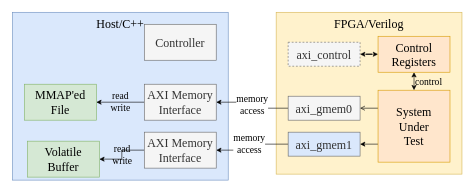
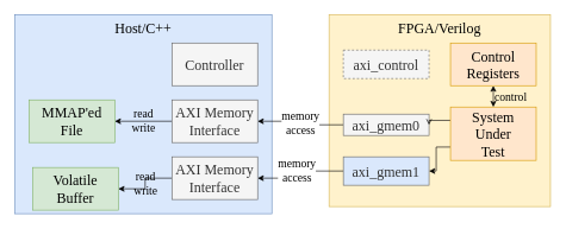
  <mxCell id="0" />
  <mxCell id="1" parent="0" />
  <mxCell id="2" value="Host/C++" style="rounded=0;whiteSpace=wrap;html=1;hachureGap=4;fontFamily=Architects Daughter;fontSource=https%3A%2F%2Ffonts.googleapis.com%2Fcss%3Ffamily%3DArchitects%2BDaughter;fontSize=20;sketchStyle=rough;verticalAlign=top;fillColor=#dae8fc;strokeColor=#6c8ebf;" vertex="1" parent="1"><mxGeometry x="20" y="20" width="360" height="280" as="geometry" /></mxCell>
  <mxCell id="3" value="FPGA/Verilog" style="rounded=0;whiteSpace=wrap;html=1;hachureGap=4;fontFamily=Architects Daughter;fontSource=https%3A%2F%2Ffonts.googleapis.com%2Fcss%3Ffamily%3DArchitects%2BDaughter;fontSize=20;sketchStyle=rough;verticalAlign=top;fillColor=#fff2cc;strokeColor=#d6b656;" vertex="1" parent="1"><mxGeometry x="460" y="20" width="310" height="270" as="geometry" /></mxCell>
- <mxCell id="4" style="edgeStyle=orthogonalEdgeStyle;rounded=0;sketch=0;hachureGap=4;jiggle=2;curveFitting=1;orthogonalLoop=1;jettySize=auto;html=1;exitX=1;exitY=0.5;exitDx=0;exitDy=0;labelBackgroundColor=none;fontFamily=Architects Daughter;fontSource=https%3A%2F%2Ffonts.googleapis.com%2Fcss%3Ffamily%3DArchitects%2BDaughter;fontSize=16;startArrow=classic;startFill=1;" edge="1" parent="1" source="5" target="12"><mxGeometry relative="1" as="geometry" /></mxCell>
  <mxCell id="5" value="axi_control" style="rounded=0;whiteSpace=wrap;html=1;hachureGap=4;sketchStyle=rough;fontFamily=Architects Daughter;fontSource=https%3A%2F%2Ffonts.googleapis.com%2Fcss%3Ffamily%3DArchitects%2BDaughter;fontSize=20;fillColor=#f5f5f5;strokeColor=#666666;fontColor=#333333;dashed=1;" vertex="1" parent="1"><mxGeometry x="480" y="70" width="120" height="40" as="geometry" /></mxCell>
  <mxCell id="6" value="memory&lt;br&gt;access" style="edgeStyle=orthogonalEdgeStyle;rounded=0;hachureGap=4;orthogonalLoop=1;jettySize=auto;html=1;exitX=0;exitY=0.5;exitDx=0;exitDy=0;entryX=1;entryY=0.5;entryDx=0;entryDy=0;fontFamily=Architects Daughter;fontSource=https%3A%2F%2Ffonts.googleapis.com%2Fcss%3Ffamily%3DArchitects%2BDaughter;fontSize=16;" edge="1" parent="1" source="7" target="18"><mxGeometry relative="1" as="geometry" /></mxCell>
- <mxCell id="7" value="axi_gmem0" style="rounded=0;whiteSpace=wrap;html=1;hachureGap=4;sketchStyle=rough;fontFamily=Architects Daughter;fontSource=https%3A%2F%2Ffonts.googleapis.com%2Fcss%3Ffamily%3DArchitects%2BDaughter;fontSize=20;fillColor=#f5f5f5;strokeColor=#666666;fontColor=#333333;" vertex="1" parent="1"><mxGeometry x="480" y="160" width="120" height="40" as="geometry" /></mxCell>
+ <mxCell id="7" value="axi_gmem0" style="rounded=0;whiteSpace=wrap;html=1;hachureGap=4;sketchStyle=rough;fontFamily=Architects Daughter;fontSource=https%3A%2F%2Ffonts.googleapis.com%2Fcss%3Ffamily%3DArchitects%2BDaughter;fontSize=20;fillColor=#f5f5f5;strokeColor=#666666;fontColor=#333333;" vertex="1" parent="1"><mxGeometry x="480" y="160" width="120" height="30" as="geometry" /></mxCell>
  <mxCell id="8" value="memory&lt;br&gt;access" style="edgeStyle=orthogonalEdgeStyle;rounded=0;hachureGap=4;orthogonalLoop=1;jettySize=auto;html=1;exitX=0;exitY=0.5;exitDx=0;exitDy=0;entryX=1;entryY=0.5;entryDx=0;entryDy=0;fontFamily=Architects Daughter;fontSource=https%3A%2F%2Ffonts.googleapis.com%2Fcss%3Ffamily%3DArchitects%2BDaughter;fontSize=16;" edge="1" parent="1" source="9" target="16"><mxGeometry relative="1" as="geometry"><Array as="points"><mxPoint x="410" y="240" /><mxPoint x="410" y="250" /></Array></mxGeometry></mxCell>
  <mxCell id="9" value="axi_gmem1" style="rounded=0;whiteSpace=wrap;html=1;hachureGap=4;sketchStyle=rough;fontFamily=Architects Daughter;fontSource=https%3A%2F%2Ffonts.googleapis.com%2Fcss%3Ffamily%3DArchitects%2BDaughter;fontSize=20;fillColor=#dae8fc;strokeColor=#666666;fontColor=#333333;" vertex="1" parent="1"><mxGeometry x="480" y="220" width="120" height="40" as="geometry" /></mxCell>
- <mxCell id="10" value="Controller" style="rounded=0;whiteSpace=wrap;html=1;hachureGap=4;sketchStyle=rough;fontFamily=Architects Daughter;fontSource=https%3A%2F%2Ffonts.googleapis.com%2Fcss%3Ffamily%3DArchitects%2BDaughter;fontSize=20;fillColor=#f5f5f5;strokeColor=#666666;fontColor=#333333;" vertex="1" parent="1"><mxGeometry x="240" y="40" width="120" height="60" as="geometry" /></mxCell>
+ <mxCell id="10" value="Controller" style="rounded=0;whiteSpace=wrap;html=1;hachureGap=4;sketchStyle=rough;fontFamily=Architects Daughter;fontSource=https%3A%2F%2Ffonts.googleapis.com%2Fcss%3Ffamily%3DArchitects%2BDaughter;fontSize=20;fillColor=#f5f5f5;strokeColor=#666666;fontColor=#333333;" vertex="1" parent="1"><mxGeometry x="240" y="60" width="120" height="60" as="geometry" /></mxCell>
  <mxCell id="11" value="control" style="edgeStyle=orthogonalEdgeStyle;rounded=0;sketch=0;hachureGap=4;jiggle=2;curveFitting=1;orthogonalLoop=1;jettySize=auto;html=1;exitX=0.5;exitY=1;exitDx=0;exitDy=0;entryX=0.5;entryY=0;entryDx=0;entryDy=0;labelBackgroundColor=none;fontFamily=Architects Daughter;fontSource=https%3A%2F%2Ffonts.googleapis.com%2Fcss%3Ffamily%3DArchitects%2BDaughter;fontSize=16;startArrow=classic;startFill=1;align=left;" edge="1" parent="1" source="12" target="21"><mxGeometry relative="1" as="geometry"><mxPoint as="offset" /></mxGeometry></mxCell>
  <mxCell id="12" value="Control Registers" style="rounded=0;whiteSpace=wrap;html=1;hachureGap=4;sketchStyle=rough;fontFamily=Architects Daughter;fontSource=https%3A%2F%2Ffonts.googleapis.com%2Fcss%3Ffamily%3DArchitects%2BDaughter;fontSize=20;fillColor=#ffe6cc;strokeColor=#d79b00;" vertex="1" parent="1"><mxGeometry x="630" y="60" width="120" height="60" as="geometry" /></mxCell>
  <mxCell id="13" value="MMAP'ed File" style="rounded=0;whiteSpace=wrap;html=1;hachureGap=4;sketchStyle=rough;fontFamily=Architects Daughter;fontSource=https%3A%2F%2Ffonts.googleapis.com%2Fcss%3Ffamily%3DArchitects%2BDaughter;fontSize=20;fillColor=#d5e8d4;strokeColor=#82b366;" vertex="1" parent="1"><mxGeometry x="40" y="140" width="120" height="60" as="geometry" /></mxCell>
  <mxCell id="14" value="Volatile Buffer" style="rounded=0;whiteSpace=wrap;html=1;hachureGap=4;sketchStyle=rough;fontFamily=Architects Daughter;fontSource=https%3A%2F%2Ffonts.googleapis.com%2Fcss%3Ffamily%3DArchitects%2BDaughter;fontSize=20;fillColor=#d5e8d4;strokeColor=#82b366;" vertex="1" parent="1"><mxGeometry x="45" y="235" width="120" height="60" as="geometry" /></mxCell>
  <mxCell id="15" value="read&lt;br&gt;write" style="edgeStyle=orthogonalEdgeStyle;rounded=0;sketch=0;hachureGap=4;jiggle=2;curveFitting=1;orthogonalLoop=1;jettySize=auto;html=1;exitX=0;exitY=0.5;exitDx=0;exitDy=0;entryX=1;entryY=0.5;entryDx=0;entryDy=0;labelBackgroundColor=none;fontFamily=Architects Daughter;fontSource=https%3A%2F%2Ffonts.googleapis.com%2Fcss%3Ffamily%3DArchitects%2BDaughter;fontSize=16;" edge="1" parent="1" source="16" target="14"><mxGeometry relative="1" as="geometry" /></mxCell>
  <mxCell id="16" value="AXI Memory&lt;br&gt;Interface" style="rounded=0;whiteSpace=wrap;html=1;hachureGap=4;sketchStyle=rough;fontFamily=Architects Daughter;fontSource=https%3A%2F%2Ffonts.googleapis.com%2Fcss%3Ffamily%3DArchitects%2BDaughter;fontSize=20;fillColor=#f5f5f5;strokeColor=#666666;fontColor=#333333;" vertex="1" parent="1"><mxGeometry x="240" y="220" width="120" height="60" as="geometry" /></mxCell>
  <mxCell id="17" value="read&lt;br&gt;write" style="edgeStyle=orthogonalEdgeStyle;rounded=0;sketch=0;hachureGap=4;jiggle=2;curveFitting=1;orthogonalLoop=1;jettySize=auto;html=1;exitX=0;exitY=0.5;exitDx=0;exitDy=0;entryX=1;entryY=0.5;entryDx=0;entryDy=0;labelBackgroundColor=none;fontFamily=Architects Daughter;fontSource=https%3A%2F%2Ffonts.googleapis.com%2Fcss%3Ffamily%3DArchitects%2BDaughter;fontSize=16;" edge="1" parent="1" source="18" target="13"><mxGeometry relative="1" as="geometry" /></mxCell>
  <mxCell id="18" value="AXI Memory&lt;br&gt;Interface" style="rounded=0;whiteSpace=wrap;html=1;hachureGap=4;sketchStyle=rough;fontFamily=Architects Daughter;fontSource=https%3A%2F%2Ffonts.googleapis.com%2Fcss%3Ffamily%3DArchitects%2BDaughter;fontSize=20;fillColor=#f5f5f5;strokeColor=#666666;fontColor=#333333;" vertex="1" parent="1"><mxGeometry x="240" y="140" width="120" height="60" as="geometry" /></mxCell>
  <mxCell id="19" style="edgeStyle=orthogonalEdgeStyle;rounded=0;hachureGap=4;orthogonalLoop=1;jettySize=auto;html=1;exitX=0;exitY=0.25;exitDx=0;exitDy=0;entryX=1;entryY=0.5;entryDx=0;entryDy=0;fontFamily=Architects Daughter;fontSource=https%3A%2F%2Ffonts.googleapis.com%2Fcss%3Ffamily%3DArchitects%2BDaughter;fontSize=16;endArrow=open;" edge="1" parent="1" source="21" target="7"><mxGeometry relative="1" as="geometry" /></mxCell>
  <mxCell id="20" style="edgeStyle=orthogonalEdgeStyle;rounded=0;hachureGap=4;orthogonalLoop=1;jettySize=auto;html=1;exitX=0;exitY=0.75;exitDx=0;exitDy=0;entryX=1;entryY=0.5;entryDx=0;entryDy=0;fontFamily=Architects Daughter;fontSource=https%3A%2F%2Ffonts.googleapis.com%2Fcss%3Ffamily%3DArchitects%2BDaughter;fontSize=16;" edge="1" parent="1" source="21" target="9"><mxGeometry relative="1" as="geometry" /></mxCell>
- <mxCell id="21" value="System&lt;br&gt;Under&lt;br&gt;Test" style="rounded=0;whiteSpace=wrap;html=1;hachureGap=4;sketchStyle=rough;fontFamily=Architects Daughter;fontSource=https%3A%2F%2Ffonts.googleapis.com%2Fcss%3Ffamily%3DArchitects%2BDaughter;fontSize=20;fillColor=#ffe6cc;strokeColor=#d79b00;" vertex="1" parent="1"><mxGeometry x="630" y="150" width="120" height="120" as="geometry" /></mxCell>
+ <mxCell id="21" value="System&lt;br&gt;Under&lt;br&gt;Test" style="rounded=0;whiteSpace=wrap;html=1;hachureGap=4;sketchStyle=rough;fontFamily=Architects Daughter;fontSource=https%3A%2F%2Ffonts.googleapis.com%2Fcss%3Ffamily%3DArchitects%2BDaughter;fontSize=20;fillColor=#ffe6cc;strokeColor=#d79b00;" vertex="1" parent="1"><mxGeometry x="630" y="150" width="120" height="75" as="geometry" /></mxCell>
